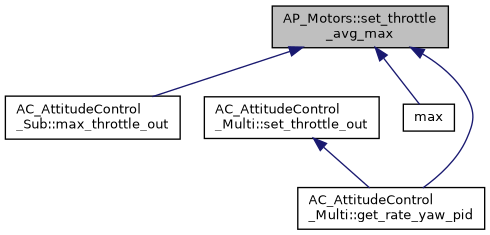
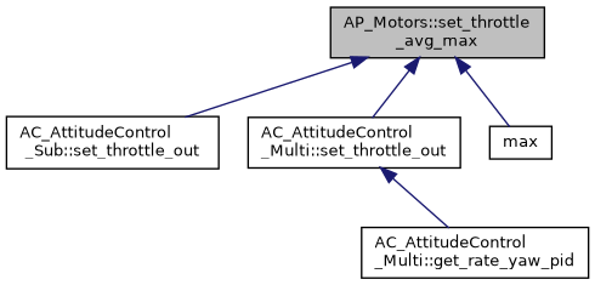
  digraph {
    rankdir=TB
    node [color=black fillcolor=white fontname=Helvetica fontsize=10 shape=record style=filled]
    edge [color=midnightblue dir=back fontname=Helvetica fontsize=10 labelfontname=Helvetica labelfontsize=10 style=solid]
    n1 [fillcolor=grey75 fontcolor=black height=0.2 label="AP_Motors::set_throttle\l_avg_max" width=0.4]
-   n2 [height=0.2 label="AC_AttitudeControl\l_Sub::max_throttle_out" width=0.4]
+   n2 [height=0.2 label="AC_AttitudeControl\l_Sub::set_throttle_out" width=0.4]
    n3 [height=0.2 label="AC_AttitudeControl\l_Multi::set_throttle_out" width=0.4]
    n4 [height=0.2 label=max width=0.4]
    n5 [height=0.2 label="AC_AttitudeControl\l_Multi::get_rate_yaw_pid" width=0.4]
    n1 -> n2
-   n1 -> n5
+   n1 -> n3
    n1 -> n4
    n3 -> n5
  }
